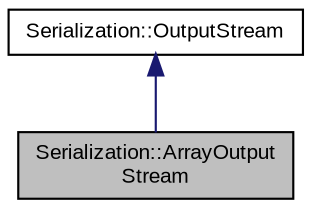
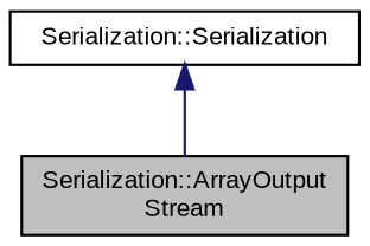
  digraph {
    fontname="Liberation Sans"
    node [color=black fontname="Liberation Sans" fontsize=10 shape=record style=filled]
    n1 [fillcolor=grey75 fontcolor=black height=0.2 label="Serialization::ArrayOutput\lStream" width=0.4]
-   n2 [fillcolor=white height=0.2 label="Serialization::OutputStream" width=0.4]
+   n2 [fillcolor=white height=0.2 label="Serialization::Serialization" width=0.4]
    n2 -> n1 [color=midnightblue dir=back fontname="Liberation Sans" fontsize=10 labelfontname=Helvetica labelfontsize=10 style=solid]
  }
